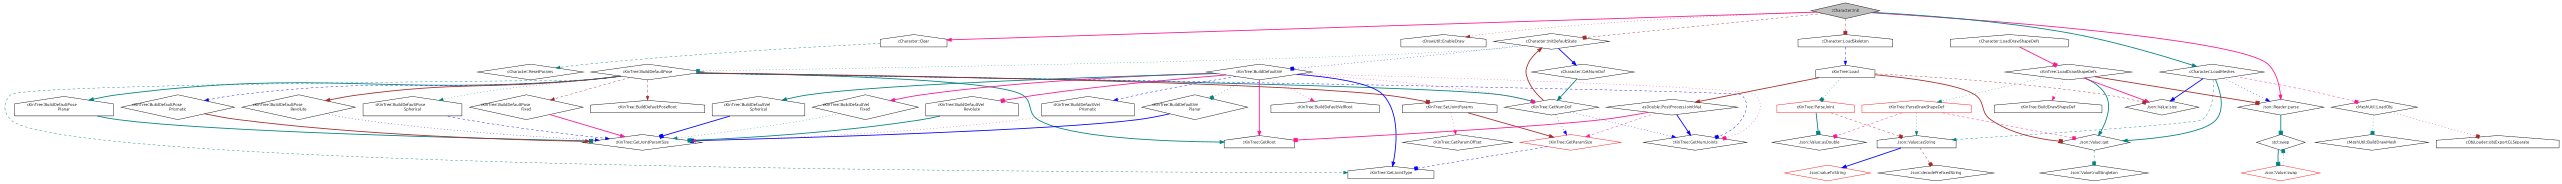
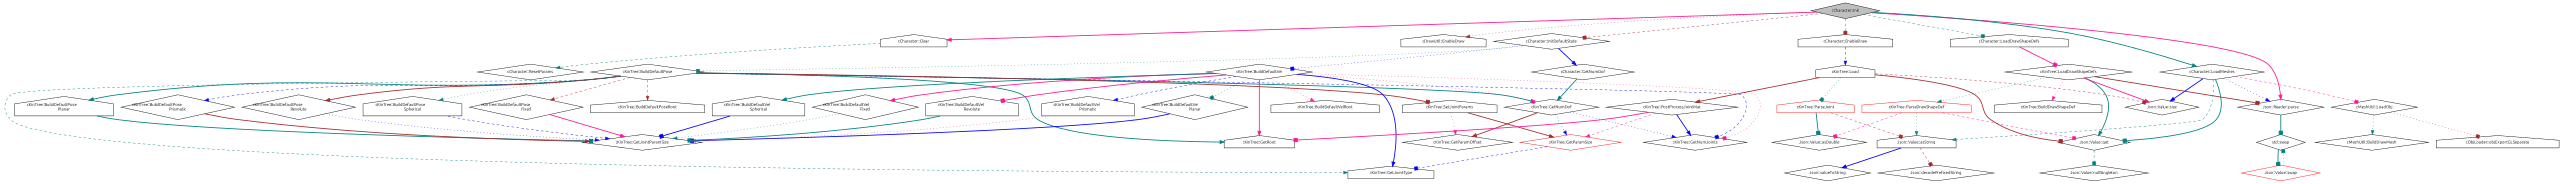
  digraph {
    fontname=Ubuntu
    rankdir=TB
    node [color=black fillcolor=white fontname=Ubuntu fontsize=10 shape=diamond style=filled]
    edge [arrowhead=normal color=teal fontname=Ubuntu fontsize=10 labelfontname=Helvetica labelfontsize=10 style=bold]
    n1 [fillcolor=grey75 fontcolor=black height=0.2 label="cCharacter::Init" width=0.4]
    n2 [height=0.2 label="cCharacter::Clear" shape=house width=0.4]
    n3 [height=0.2 label="cDrawUtil::EnableDraw" shape=house width=0.4]
    n4 [height=0.2 label="cCharacter::InitDefaultState" width=0.4]
    n5 [height=0.2 label="cCharacter::LoadDrawShapeDefs" shape=house width=0.4]
    n6 [height=0.2 label="Json::Reader::parse" width=0.4]
    n7 [height=0.2 label="cCharacter::LoadMeshes" width=0.4]
-   n8 [height=0.2 label="cCharacter::LoadSkeleton" shape=house width=0.4]
+   n8 [height=0.2 label="cCharacter::EnableDraw" shape=house width=0.4]
    n9 [height=0.2 label="cCharacter::ResetParams" width=0.4]
    n10 [height=0.2 label="cKinTree::BuildDefaultPose" width=0.4]
    n11 [height=0.2 label="cKinTree::BuildDefaultVel" width=0.4]
    n12 [height=0.2 label="cCharacter::GetNumDof" width=0.4]
    n13 [height=0.2 label="cKinTree::LoadDrawShapeDefs" width=0.4]
    n14 [height=0.2 label="std::swap" width=0.4]
    n15 [height=0.2 label="Json::Value::get" width=0.4]
    n16 [height=0.2 label="Json::Value::size" width=0.4]
    n17 [height=0.2 label="Json::Value::asString" shape=house width=0.4]
    n18 [height=0.2 label="cMeshUtil::LoadObj" width=0.4]
    n19 [height=0.2 label="cKinTree::Load" shape=house width=0.4]
    n20 [height=0.2 label="cKinTree::BuildDefaultPose\lFixed" width=0.4]
    n21 [height=0.2 label="cKinTree::BuildDefaultPose\lPlanar" shape=house width=0.4]
    n22 [height=0.2 label="cKinTree::BuildDefaultPose\lPrismatic" width=0.4]
    n23 [height=0.2 label="cKinTree::BuildDefaultPose\lRevolute" width=0.4]
    n24 [height=0.2 label="cKinTree::BuildDefaultPoseRoot" shape=house width=0.4]
    n25 [height=0.2 label="cKinTree::BuildDefaultPose\lSpherical" shape=house width=0.4]
    n26 [height=0.2 label="cKinTree::GetJointType" shape=house width=0.4]
    n27 [height=0.2 label="cKinTree::GetNumDof" width=0.4]
    n28 [height=0.2 label="cKinTree::GetNumJoints" width=0.4]
    n29 [height=0.2 label="cKinTree::GetRoot" shape=house width=0.4]
    n30 [height=0.2 label="cKinTree::SetJointParams" shape=house width=0.4]
    n31 [height=0.2 label="cKinTree::BuildDefaultVel\lFixed" width=0.4]
    n32 [height=0.2 label="cKinTree::BuildDefaultVel\lPlanar" width=0.4]
    n33 [height=0.2 label="cKinTree::BuildDefaultVel\lPrismatic" shape=house width=0.4]
    n34 [height=0.2 label="cKinTree::BuildDefaultVel\lRevolute" shape=house width=0.4]
    n35 [height=0.2 label="cKinTree::BuildDefaultVelRoot" shape=house width=0.4]
    n36 [height=0.2 label="cKinTree::BuildDefaultVel\lSpherical" shape=house width=0.4]
    n37 [height=0.2 label="cKinTree::GetJointParamSize" width=0.4]
    n38 [height=0.2 label="cKinTree::GetParamOffset" width=0.4]
    n39 [color=red height=0.2 label="cKinTree::GetParamSize" width=0.4]
    n40 [height=0.2 label="cKinTree::BuildDrawShapeDef" shape=house width=0.4]
    n41 [color=red height=0.2 label="cKinTree::ParseDrawShapeDef" shape=house width=0.4]
    n42 [height=0.2 label="Json::Value::nullSingleton" width=0.4]
    n43 [height=0.2 label="Json::Value::asDouble" width=0.4]
    n44 [color=red height=0.2 label="Json::Value::swap" width=0.4]
    n45 [height=0.2 label="Json::decodePrefixedString" width=0.4]
-   n46 [color=red height=0.2 label="Json::valueToString" width=0.4]
+   n46 [height=0.2 label="Json::valueToString" width=0.4]
    n47 [height=0.2 label="cMeshUtil::BuildDrawMesh" width=0.4]
    n48 [height=0.2 label="cObjLoader::objExportGLSeparate" shape=house width=0.4]
    n49 [color=red height=0.2 label="cKinTree::ParseJoint" shape=house width=0.4]
-   n50 [height=0.2 label="asDouble::PostProcessJointMat" width=0.4]
+   n50 [height=0.2 label="cKinTree::PostProcessJointMat" width=0.4]
    n1 -> n2 [color=deeppink]
    n1 -> n3 [color=brown style=dotted]
    n1 -> n4 [arrowhead=box color=brown style=dashed]
+   n1 -> n5 [arrowhead=box style=dashed]
    n1 -> n6 [color=deeppink]
    n1 -> n7
    n1 -> n8 [arrowhead=box color=brown style=dashed]
    n2 -> n9 [style=dashed]
    n4 -> n10 [arrowhead=box style=dotted]
    n4 -> n11 [arrowhead=box color=blue style=dotted]
    n4 -> n12 [color=blue]
    n5 -> n13 [arrowhead=box color=deeppink]
    n6 -> n14 [arrowhead=box]
    n7 -> n6 [color=blue style=dotted]
-   n7 -> n15
+   n7 -> n15 [arrowhead=box]
    n7 -> n16 [color=blue]
    n7 -> n17 [style=dashed]
    n7 -> n18 [arrowhead=box color=deeppink style=dashed]
    n8 -> n19 [color=blue style=dashed]
    n10 -> n20 [color=brown style=dashed]
    n10 -> n21
    n10 -> n22 [color=blue style=dashed]
    n10 -> n23 [color=brown]
    n10 -> n24 [color=brown style=dashed]
    n10 -> n25 [style=dotted]
    n10 -> n26 [style=dashed]
    n10 -> n27
    n10 -> n28 [arrowhead=box color=blue style=dashed]
    n10 -> n29
    n10 -> n30 [arrowhead=box color=brown]
    n11 -> n26 [color=blue]
    n11 -> n27 [arrowhead=box color=deeppink style=dotted]
    n11 -> n28 [arrowhead=box color=deeppink style=dotted]
    n11 -> n29 [color=deeppink]
    n11 -> n31 [color=deeppink]
    n11 -> n32 [arrowhead=box style=dotted]
    n11 -> n33 [color=blue style=dashed]
    n11 -> n34 [arrowhead=box color=deeppink]
    n11 -> n35 [color=deeppink style=dotted]
    n11 -> n36
    n12 -> n27
    n13 -> n6 [arrowhead=box color=brown]
    n13 -> n15
    n13 -> n16 [color=deeppink]
    n13 -> n40 [color=deeppink style=dotted]
    n13 -> n41 [style=dotted]
    n14 -> n44 [arrowhead=box]
    n15 -> n42 [arrowhead=box style=dashed]
    n17 -> n45 [arrowhead=box color=brown style=dashed]
    n17 -> n46 [color=blue]
-   n18 -> n47 [arrowhead=box style=dotted]
+   n18 -> n47 [style=dotted]
    n18 -> n48 [arrowhead=box color=brown style=dotted]
    n19 -> n15 [arrowhead=box color=brown]
    n19 -> n16 [arrowhead=box color=brown style=dashed]
    n19 -> n49 [arrowhead=box style=dotted]
    n19 -> n50 [color=brown]
    n20 -> n37 [color=deeppink]
    n21 -> n37 [arrowhead=box]
    n22 -> n37 [color=brown]
    n23 -> n37 [color=blue style=dotted]
    n25 -> n37 [color=blue style=dashed]
    n27 -> n28 [color=blue style=dotted]
-   n27 -> n4 [color=brown]
+   n27 -> n38 [color=brown]
    n27 -> n39 [color=blue style=dotted]
    n30 -> n38 [color=deeppink style=dotted]
    n30 -> n39 [color=brown]
    n31 -> n37 [style=dotted]
    n32 -> n37 [arrowhead=box color=blue]
    n33 -> n37 [color=deeppink style=dotted]
    n34 -> n37 [arrowhead=box]
    n36 -> n37 [arrowhead=box color=blue]
    n39 -> n26 [arrowhead=box color=blue style=dashed]
    n41 -> n15 [arrowhead=box color=deeppink style=dashed]
    n41 -> n17 [style=dotted]
    n41 -> n43 [arrowhead=box color=deeppink style=dashed]
    n44 -> n14 [arrowhead=box style=dotted]
    n49 -> n17 [arrowhead=box color=brown style=dashed]
    n49 -> n43 [arrowhead=box]
    n50 -> n28 [color=blue]
    n50 -> n29 [arrowhead=box color=deeppink]
    n50 -> n39 [color=deeppink style=dashed]
  }
